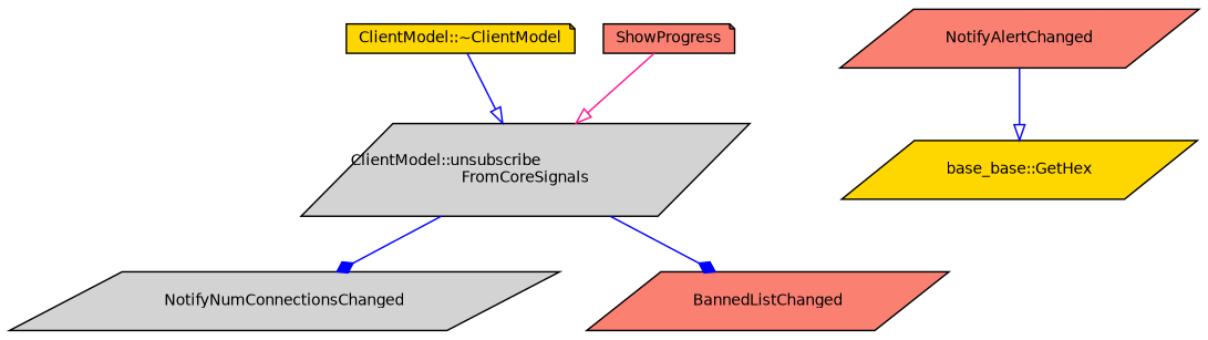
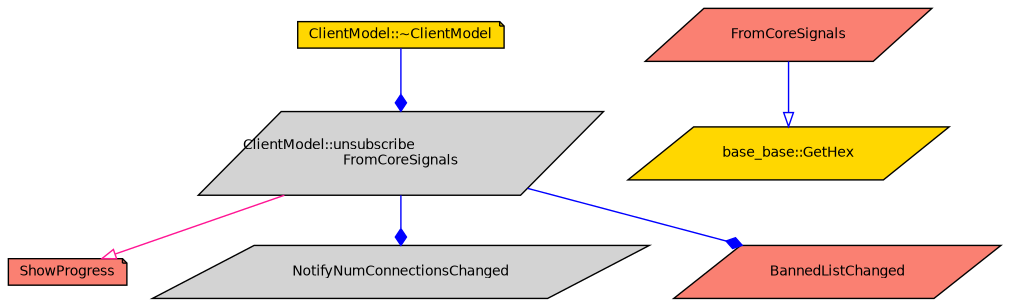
  digraph {
    rankdir=TB
    node [color=black fillcolor=salmon fontname=Helvetica fontsize=10 shape=parallelogram style=filled]
    edge [arrowhead=diamond color=blue fontname=Helvetica fontsize=10 labelfontname=Helvetica labelfontsize=10 style=solid]
    n1 [fillcolor=gold fontcolor=black height=0.2 label="ClientModel::~ClientModel" shape=note width=0.4]
    n2 [fillcolor=lightgrey height=0.2 label="ClientModel::unsubscribe\lFromCoreSignals" width=0.4]
    n3 [height=0.2 label=ShowProgress shape=note width=0.4]
    n4 [fillcolor=lightgrey height=0.2 label=NotifyNumConnectionsChanged width=0.4]
    n5 [height=0.2 label=BannedListChanged width=0.4]
-   n6 [height=0.2 label=NotifyAlertChanged width=0.4]
+   n6 [height=0.2 label=FromCoreSignals width=0.4]
    n7 [fillcolor=gold height=0.2 label="base_base::GetHex" width=0.4]
-   n1 -> n2 [arrowhead=onormal]
-   n3 -> n2 [arrowhead=onormal color=deeppink]
+   n1 -> n2
+   n2 -> n3 [arrowhead=onormal color=deeppink]
    n2 -> n4
    n2 -> n5
    n6 -> n7 [arrowhead=onormal]
  }
